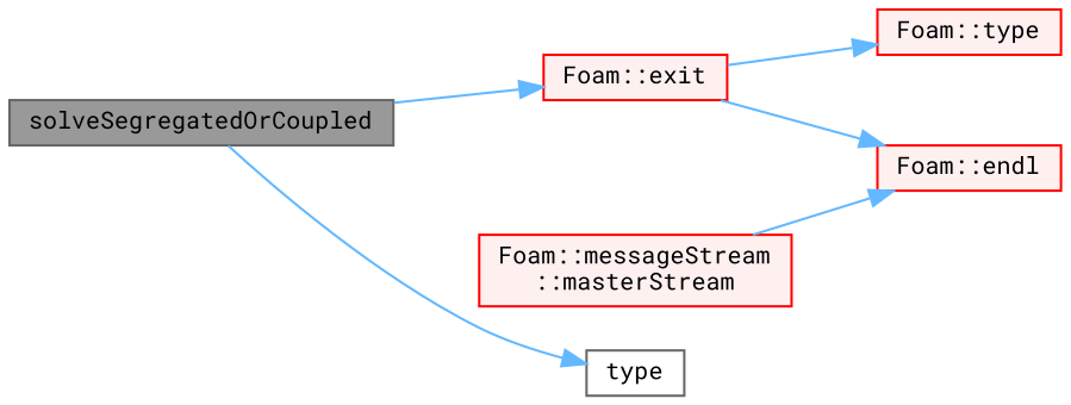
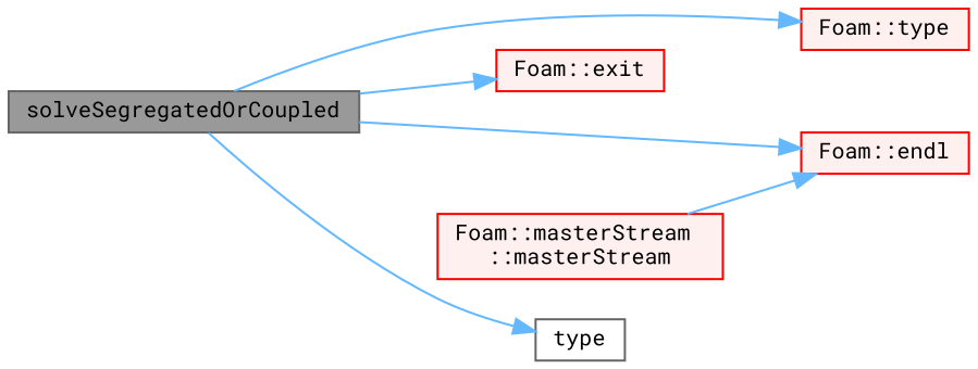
  digraph {
    fontname="Roboto Mono"
    rankdir=LR
    node [color=red fillcolor="#FFF0F0" fontname="Roboto Mono" fontsize=10 shape=box style=filled]
    edge [color=steelblue1 fontname="Roboto Mono" fontsize=10 labelfontname=Helvetica labelfontsize=10 style=solid]
    n1 [color=gray40 fillcolor=grey60 fontcolor=black height=0.2 label=solveSegregatedOrCoupled width=0.4]
    n2 [height=0.2 label="Foam::endl" width=0.4]
    n3 [height=0.2 label="Foam::exit" width=0.4]
    n4 [color=grey40 fillcolor=white height=0.2 label=type width=0.4]
    n5 [height=0.2 label="Foam::type" width=0.4]
-   n6 [height=0.2 label="Foam::messageStream\l::masterStream" width=0.4]
-   n3 -> n2
+   n6 [height=0.2 label="Foam::masterStream\l::masterStream" width=0.4]
+   n1 -> n2
    n1 -> n3
    n1 -> n4
-   n3 -> n5
+   n1 -> n5
    n6 -> n2
  }
